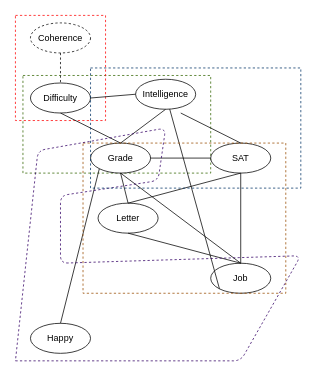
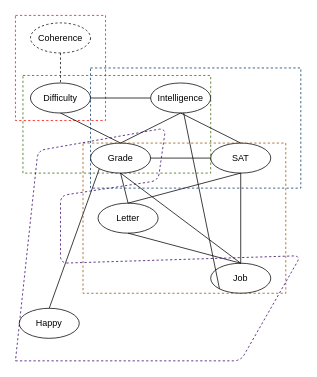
  <mxCell id="0" />
  <mxCell id="1" parent="0" />
  <mxCell id="2" value="" style="rounded=0;whiteSpace=wrap;html=1;dashed=1;fillColor=none;strokeColor=#336600;" parent="1" vertex="1"><mxGeometry x="30" y="100" width="250" height="130" as="geometry" /></mxCell>
  <mxCell id="3" value="" style="rounded=0;whiteSpace=wrap;html=1;dashed=1;fillColor=none;strokeColor=#FF0000;" parent="1" vertex="1"><mxGeometry x="20" y="20" width="120" height="140" as="geometry" /></mxCell>
  <mxCell id="4" value="Coherence" style="ellipse;whiteSpace=wrap;html=1;dashed=1;" parent="1" vertex="1"><mxGeometry x="40" y="30" width="80" height="40" as="geometry" /></mxCell>
  <mxCell id="5" value="Difficulty" style="ellipse;whiteSpace=wrap;html=1;" parent="1" vertex="1"><mxGeometry x="40" y="110" width="80" height="40" as="geometry" /></mxCell>
- <mxCell id="6" value="Intelligence" style="ellipse;whiteSpace=wrap;html=1;" parent="1" vertex="1"><mxGeometry x="180" y="105" width="80" height="40" as="geometry" /></mxCell>
+ <mxCell id="6" value="Intelligence" style="ellipse;whiteSpace=wrap;html=1;" parent="1" vertex="1"><mxGeometry x="200" y="110" width="80" height="40" as="geometry" /></mxCell>
  <mxCell id="7" value="Grade" style="ellipse;whiteSpace=wrap;html=1;" parent="1" vertex="1"><mxGeometry x="120" y="190" width="80" height="40" as="geometry" /></mxCell>
  <mxCell id="8" value="SAT" style="ellipse;whiteSpace=wrap;html=1;" parent="1" vertex="1"><mxGeometry x="280" y="190" width="80" height="40" as="geometry" /></mxCell>
  <mxCell id="9" value="Letter" style="ellipse;whiteSpace=wrap;html=1;" parent="1" vertex="1"><mxGeometry x="130" y="270" width="80" height="40" as="geometry" /></mxCell>
  <mxCell id="10" value="Job" style="ellipse;whiteSpace=wrap;html=1;" parent="1" vertex="1"><mxGeometry x="280" y="350" width="80" height="40" as="geometry" /></mxCell>
- <mxCell id="11" value="Happy" style="ellipse;whiteSpace=wrap;html=1;" parent="1" vertex="1"><mxGeometry x="40" y="430" width="80" height="40" as="geometry" /></mxCell>
+ <mxCell id="11" value="Happy" style="ellipse;whiteSpace=wrap;html=1;" parent="1" vertex="1"><mxGeometry x="25" y="410" width="80" height="40" as="geometry" /></mxCell>
  <mxCell id="12" value="" style="endArrow=none;html=1;exitX=0.5;exitY=1;exitDx=0;exitDy=0;entryX=0.5;entryY=0;entryDx=0;entryDy=0;dashed=1;" parent="1" source="4" target="5" edge="1"><mxGeometry width="50" height="50" relative="1" as="geometry"><mxPoint x="290" y="280" as="sourcePoint" /><mxPoint x="340" y="230" as="targetPoint" /></mxGeometry></mxCell>
  <mxCell id="13" value="" style="endArrow=none;html=1;exitX=1;exitY=0.5;exitDx=0;exitDy=0;entryX=0;entryY=0.5;entryDx=0;entryDy=0;" parent="1" source="5" target="6" edge="1"><mxGeometry width="50" height="50" relative="1" as="geometry"><mxPoint x="290" y="280" as="sourcePoint" /><mxPoint x="340" y="230" as="targetPoint" /></mxGeometry></mxCell>
  <mxCell id="14" value="" style="endArrow=none;html=1;exitX=0.5;exitY=1;exitDx=0;exitDy=0;entryX=0.5;entryY=0;entryDx=0;entryDy=0;" parent="1" source="5" target="7" edge="1"><mxGeometry width="50" height="50" relative="1" as="geometry"><mxPoint x="290" y="280" as="sourcePoint" /><mxPoint x="340" y="230" as="targetPoint" /></mxGeometry></mxCell>
  <mxCell id="15" value="" style="endArrow=none;html=1;exitX=0.5;exitY=1;exitDx=0;exitDy=0;entryX=0.5;entryY=0;entryDx=0;entryDy=0;" parent="1" source="6" target="7" edge="1"><mxGeometry width="50" height="50" relative="1" as="geometry"><mxPoint x="290" y="280" as="sourcePoint" /><mxPoint x="340" y="230" as="targetPoint" /></mxGeometry></mxCell>
  <mxCell id="16" value="" style="endArrow=none;html=1;exitX=1;exitY=0.5;exitDx=0;exitDy=0;entryX=0;entryY=0.5;entryDx=0;entryDy=0;" parent="1" source="7" target="8" edge="1"><mxGeometry width="50" height="50" relative="1" as="geometry"><mxPoint x="290" y="280" as="sourcePoint" /><mxPoint x="340" y="230" as="targetPoint" /></mxGeometry></mxCell>
  <mxCell id="17" value="" style="endArrow=none;html=1;exitX=0.5;exitY=1;exitDx=0;exitDy=0;entryX=0.5;entryY=0;entryDx=0;entryDy=0;" parent="1" source="7" target="9" edge="1"><mxGeometry width="50" height="50" relative="1" as="geometry"><mxPoint x="290" y="280" as="sourcePoint" /><mxPoint x="340" y="230" as="targetPoint" /></mxGeometry></mxCell>
  <mxCell id="18" value="" style="endArrow=none;html=1;exitX=0.5;exitY=0;exitDx=0;exitDy=0;entryX=0.5;entryY=1;entryDx=0;entryDy=0;" parent="1" source="10" target="8" edge="1"><mxGeometry width="50" height="50" relative="1" as="geometry"><mxPoint x="290" y="280" as="sourcePoint" /><mxPoint x="340" y="230" as="targetPoint" /></mxGeometry></mxCell>
  <mxCell id="19" value="" style="endArrow=none;html=1;exitX=0.5;exitY=1;exitDx=0;exitDy=0;entryX=0.5;entryY=0;entryDx=0;entryDy=0;" parent="1" source="9" target="10" edge="1"><mxGeometry width="50" height="50" relative="1" as="geometry"><mxPoint x="290" y="280" as="sourcePoint" /><mxPoint x="340" y="230" as="targetPoint" /></mxGeometry></mxCell>
  <mxCell id="20" value="" style="endArrow=none;html=1;exitX=0.5;exitY=0;exitDx=0;exitDy=0;entryX=0.5;entryY=1;entryDx=0;entryDy=0;" parent="1" source="9" target="8" edge="1"><mxGeometry width="50" height="50" relative="1" as="geometry"><mxPoint x="290" y="280" as="sourcePoint" /><mxPoint x="340" y="230" as="targetPoint" /></mxGeometry></mxCell>
  <mxCell id="21" value="" style="endArrow=none;html=1;exitX=0;exitY=1;exitDx=0;exitDy=0;" parent="1" source="10" target="6" edge="1"><mxGeometry width="50" height="50" relative="1" as="geometry"><mxPoint x="290" y="280" as="sourcePoint" /><mxPoint x="340" y="230" as="targetPoint" /></mxGeometry></mxCell>
  <mxCell id="22" value="" style="endArrow=none;html=1;exitX=0;exitY=1;exitDx=0;exitDy=0;entryX=0.5;entryY=0;entryDx=0;entryDy=0;" parent="1" source="7" target="11" edge="1"><mxGeometry width="50" height="50" relative="1" as="geometry"><mxPoint x="290" y="280" as="sourcePoint" /><mxPoint x="340" y="230" as="targetPoint" /></mxGeometry></mxCell>
  <mxCell id="23" value="" style="endArrow=none;html=1;exitX=0.5;exitY=1;exitDx=0;exitDy=0;entryX=0.5;entryY=0;entryDx=0;entryDy=0;" parent="1" source="7" target="10" edge="1"><mxGeometry width="50" height="50" relative="1" as="geometry"><mxPoint x="290" y="280" as="sourcePoint" /><mxPoint x="340" y="230" as="targetPoint" /></mxGeometry></mxCell>
  <mxCell id="24" value="" style="rounded=0;whiteSpace=wrap;html=1;dashed=1;fillColor=none;strokeColor=#994C00;" parent="1" vertex="1"><mxGeometry x="110" y="190" width="270" height="200" as="geometry" /></mxCell>
  <mxCell id="25" value="" style="endArrow=none;dashed=1;html=1;strokeColor=#330066;" parent="1" edge="1"><mxGeometry width="50" height="50" relative="1" as="geometry"><mxPoint x="20" y="480" as="sourcePoint" /><mxPoint x="20" y="480" as="targetPoint" /><Array as="points"><mxPoint x="320" y="480" /><mxPoint x="400" y="340" /><mxPoint x="80" y="350" /><mxPoint x="80" y="260" /><mxPoint x="210" y="240" /><mxPoint x="220" y="170" /><mxPoint x="50" y="200" /></Array></mxGeometry></mxCell>
  <mxCell id="26" value="" style="rounded=0;whiteSpace=wrap;html=1;fillColor=none;dashed=1;strokeColor=#003366;" vertex="1" parent="1"><mxGeometry x="120" y="90" width="280" height="160" as="geometry" /></mxCell>
  <mxCell id="27" value="" style="endArrow=none;html=1;exitX=0.429;exitY=0.375;exitDx=0;exitDy=0;exitPerimeter=0;" edge="1" parent="1" source="26"><mxGeometry width="50" height="50" relative="1" as="geometry"><mxPoint x="320" y="300" as="sourcePoint" /><mxPoint x="320" y="190" as="targetPoint" /></mxGeometry></mxCell>
